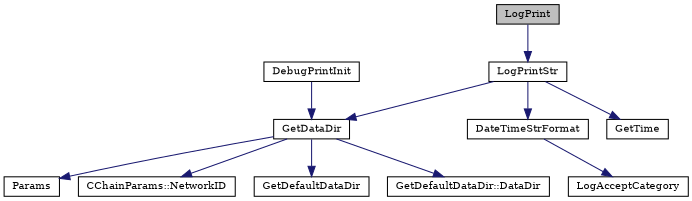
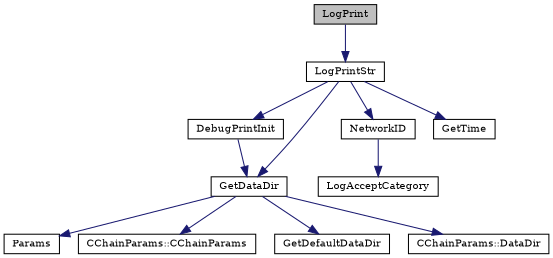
  digraph {
    fontname="DejaVu Serif"
    rankdir=TB
    node [color=black fillcolor=white fontname="DejaVu Serif" fontsize=10 shape=record style=filled]
    edge [color=midnightblue fontname="DejaVu Serif" fontsize=10 labelfontname=Helvetica labelfontsize=10 style=solid]
    n1 [fillcolor=grey75 fontcolor=black height=0.2 label=LogPrint width=0.4]
    n2 [height=0.2 label=LogPrintStr width=0.4]
    n3 [height=0.2 label=LogAcceptCategory width=0.4]
    n4 [height=0.2 label=DebugPrintInit width=0.4]
    n5 [height=0.2 label=GetDataDir width=0.4]
-   n6 [height=0.2 label=DateTimeStrFormat width=0.4]
+   n6 [height=0.2 label=NetworkID width=0.4]
    n7 [height=0.2 label=GetTime width=0.4]
    n8 [height=0.2 label=Params width=0.4]
-   n9 [height=0.2 label="CChainParams::NetworkID" width=0.4]
+   n9 [height=0.2 label="CChainParams::CChainParams" width=0.4]
    n10 [height=0.2 label=GetDefaultDataDir width=0.4]
-   n11 [height=0.2 label="GetDefaultDataDir::DataDir" width=0.4]
+   n11 [height=0.2 label="CChainParams::DataDir" width=0.4]
    n1 -> n2
+   n2 -> n4
    n2 -> n5
    n2 -> n6
    n2 -> n7
    n4 -> n5
    n5 -> n8
    n5 -> n9
    n5 -> n10
    n5 -> n11
    n6 -> n3
  }
